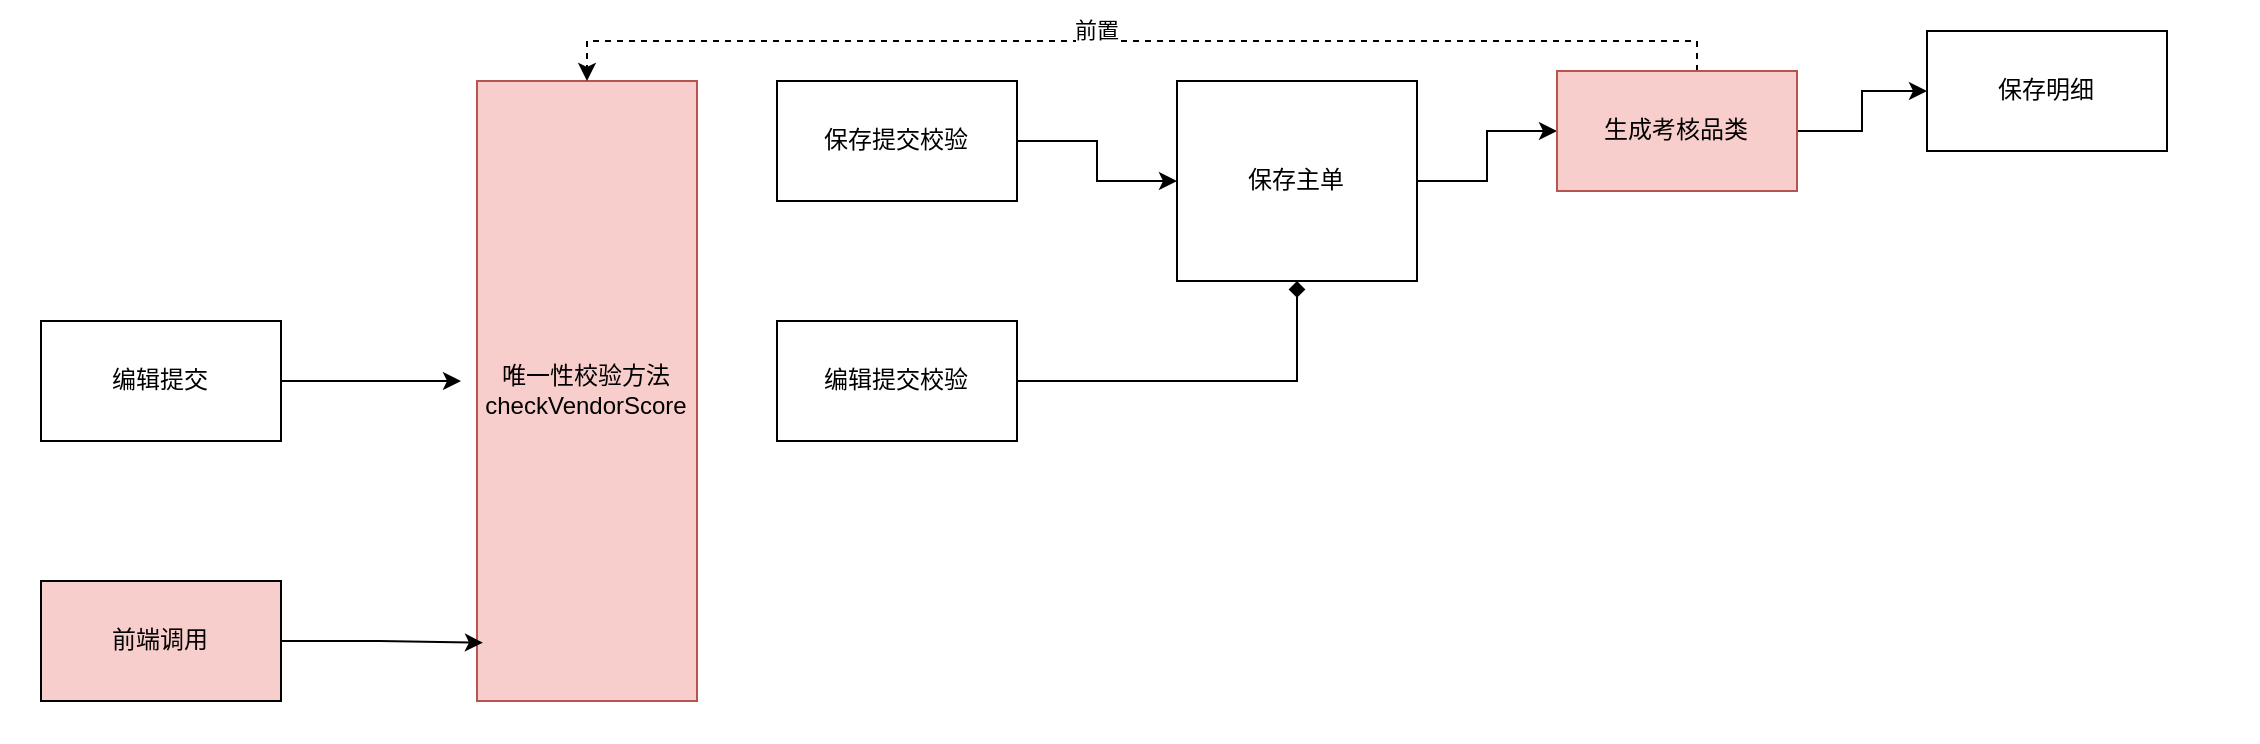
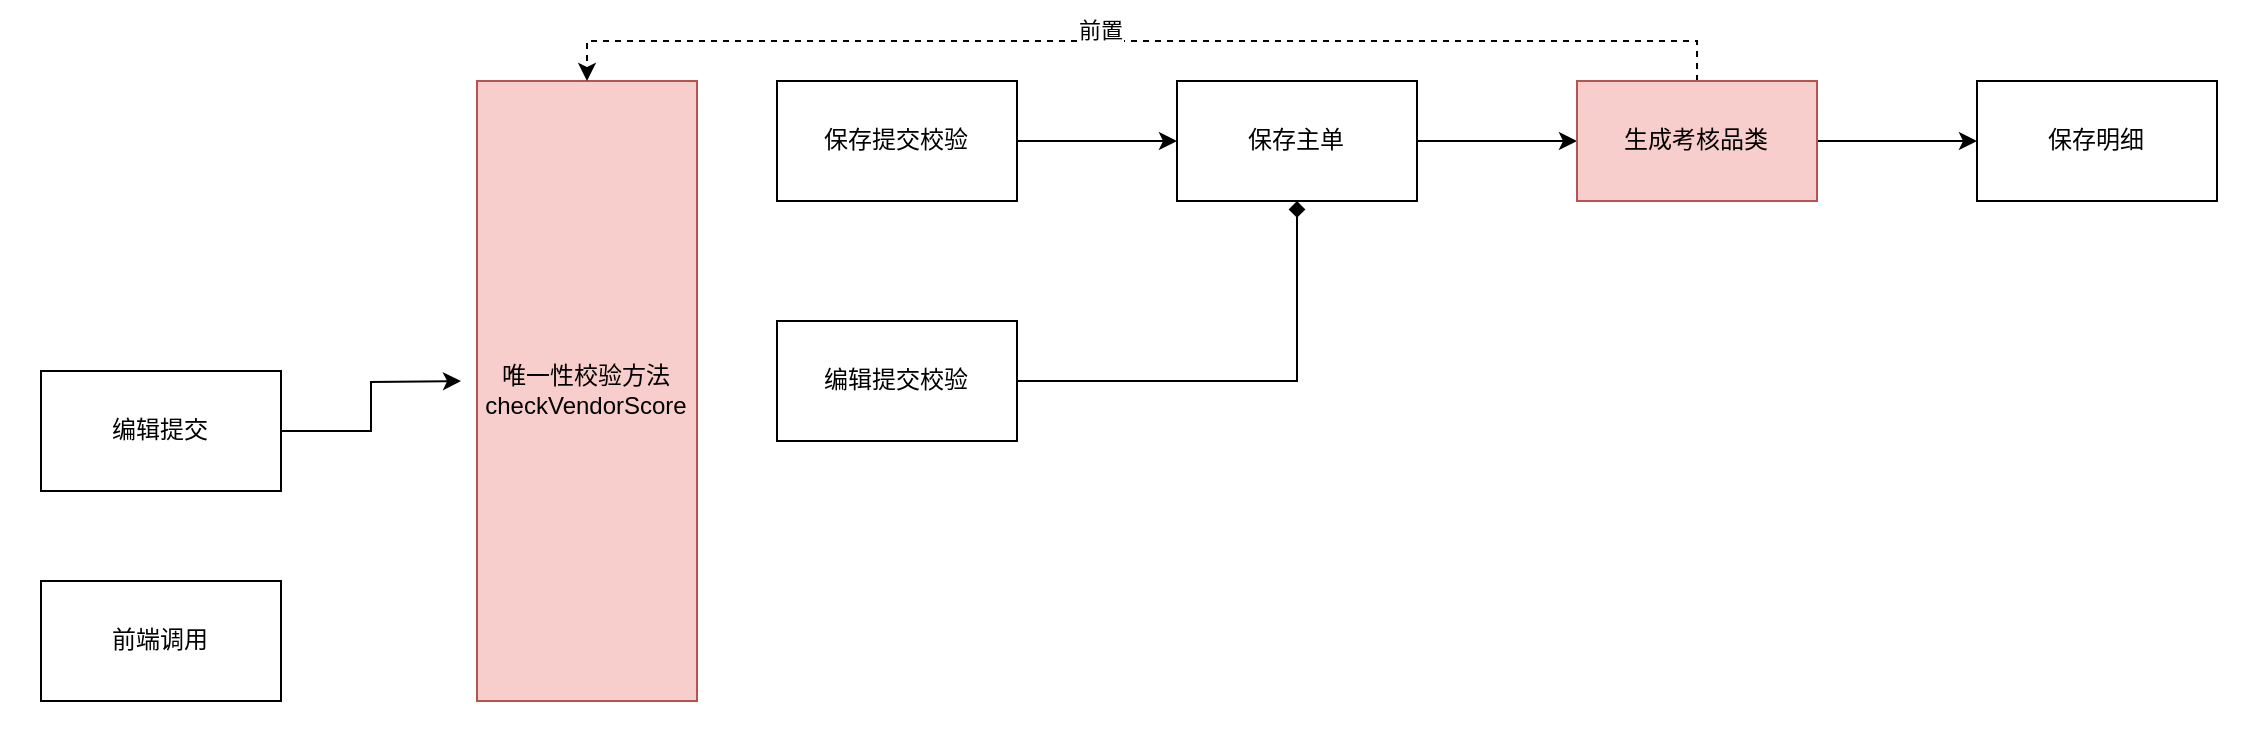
  <mxCell id="0" />
  <mxCell id="1" parent="0" />
  <mxCell id="2" value="" style="edgeStyle=orthogonalEdgeStyle;rounded=0;orthogonalLoop=1;jettySize=auto;html=1;" edge="1" parent="1" source="3" target="8"><mxGeometry relative="1" as="geometry" /></mxCell>
  <mxCell id="3" value="保存提交校验" style="rounded=0;whiteSpace=wrap;html=1;" vertex="1" parent="1"><mxGeometry x="388" y="40" width="120" height="60" as="geometry" /></mxCell>
  <mxCell id="4" style="edgeStyle=orthogonalEdgeStyle;rounded=0;orthogonalLoop=1;jettySize=auto;html=1;endArrow=diamond;" edge="1" parent="1" source="5" target="8"><mxGeometry relative="1" as="geometry" /></mxCell>
  <mxCell id="5" value="编辑提交校验" style="rounded=0;whiteSpace=wrap;html=1;" vertex="1" parent="1"><mxGeometry x="388" y="160" width="120" height="60" as="geometry" /></mxCell>
  <mxCell id="6" value="唯一性校验方法checkVendorScore" style="rounded=0;whiteSpace=wrap;html=1;fillColor=#f8cecc;strokeColor=#b85450;" vertex="1" parent="1"><mxGeometry x="238" y="40" width="110" height="310" as="geometry" /></mxCell>
  <mxCell id="7" value="" style="edgeStyle=orthogonalEdgeStyle;rounded=0;orthogonalLoop=1;jettySize=auto;html=1;" edge="1" parent="1" source="8" target="12"><mxGeometry relative="1" as="geometry" /></mxCell>
- <mxCell id="8" value="保存主单" style="whiteSpace=wrap;html=1;rounded=0;" vertex="1" parent="1"><mxGeometry x="588" y="40" width="120" height="100" as="geometry" /></mxCell>
+ <mxCell id="8" value="保存主单" style="whiteSpace=wrap;html=1;rounded=0;" vertex="1" parent="1"><mxGeometry x="588" y="40" width="120" height="60" as="geometry" /></mxCell>
  <mxCell id="9" value="" style="edgeStyle=orthogonalEdgeStyle;rounded=0;orthogonalLoop=1;jettySize=auto;html=1;" edge="1" parent="1" source="12" target="13"><mxGeometry relative="1" as="geometry" /></mxCell>
  <mxCell id="10" style="edgeStyle=orthogonalEdgeStyle;rounded=0;orthogonalLoop=1;jettySize=auto;html=1;entryX=0.5;entryY=0;entryDx=0;entryDy=0;dashed=1;" edge="1" parent="1" source="12" target="6"><mxGeometry relative="1" as="geometry"><Array as="points"><mxPoint x="848" y="20" /><mxPoint x="293" y="20" /></Array></mxGeometry></mxCell>
  <mxCell id="11" value="前置" style="edgeLabel;html=1;align=center;verticalAlign=middle;resizable=0;points=[];" vertex="1" connectable="0" parent="10"><mxGeometry x="0.076" y="-4" relative="1" as="geometry"><mxPoint x="1" y="-2" as="offset" /></mxGeometry></mxCell>
- <mxCell id="12" value="生成考核品类" style="whiteSpace=wrap;html=1;rounded=0;fillColor=#f8cecc;strokeColor=#b85450;" vertex="1" parent="1"><mxGeometry x="778" y="35" width="120" height="60" as="geometry" /></mxCell>
- <mxCell id="13" value="保存明细" style="whiteSpace=wrap;html=1;rounded=0;" vertex="1" parent="1"><mxGeometry x="963" y="15" width="120" height="60" as="geometry" /></mxCell>
+ <mxCell id="12" value="生成考核品类" style="whiteSpace=wrap;html=1;rounded=0;fillColor=#f8cecc;strokeColor=#b85450;" vertex="1" parent="1"><mxGeometry x="788" y="40" width="120" height="60" as="geometry" /></mxCell>
+ <mxCell id="13" value="保存明细" style="whiteSpace=wrap;html=1;rounded=0;" vertex="1" parent="1"><mxGeometry x="988" y="40" width="120" height="60" as="geometry" /></mxCell>
  <mxCell id="14" style="edgeStyle=orthogonalEdgeStyle;rounded=0;orthogonalLoop=1;jettySize=auto;html=1;" edge="1" parent="1" source="15"><mxGeometry relative="1" as="geometry"><mxPoint x="230" y="190" as="targetPoint" /></mxGeometry></mxCell>
- <mxCell id="15" value="编辑提交" style="rounded=0;whiteSpace=wrap;html=1;" vertex="1" parent="1"><mxGeometry x="20" y="160" width="120" height="60" as="geometry" /></mxCell>
- <mxCell id="16" value="前端调用" style="rounded=0;whiteSpace=wrap;html=1;fillColor=#f8cecc;" vertex="1" parent="1"><mxGeometry x="20" y="290" width="120" height="60" as="geometry" /></mxCell>
- <mxCell id="17" style="edgeStyle=orthogonalEdgeStyle;rounded=0;orthogonalLoop=1;jettySize=auto;html=1;entryX=0.027;entryY=0.906;entryDx=0;entryDy=0;entryPerimeter=0;" edge="1" parent="1" source="16" target="6"><mxGeometry relative="1" as="geometry" /></mxCell>
+ <mxCell id="15" value="编辑提交" style="rounded=0;whiteSpace=wrap;html=1;" vertex="1" parent="1"><mxGeometry x="20" y="185" width="120" height="60" as="geometry" /></mxCell>
+ <mxCell id="16" value="前端调用" style="rounded=0;whiteSpace=wrap;html=1;" vertex="1" parent="1"><mxGeometry x="20" y="290" width="120" height="60" as="geometry" /></mxCell>
